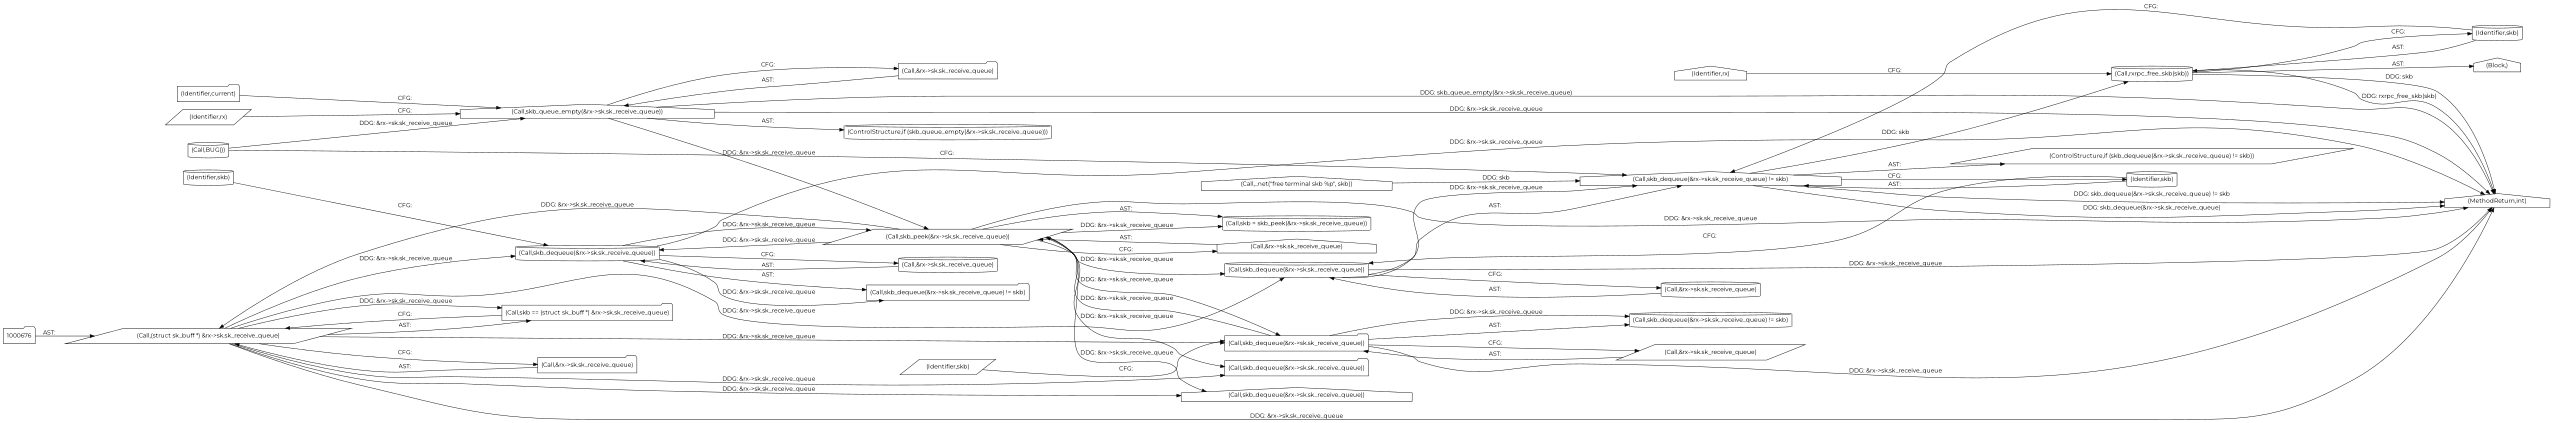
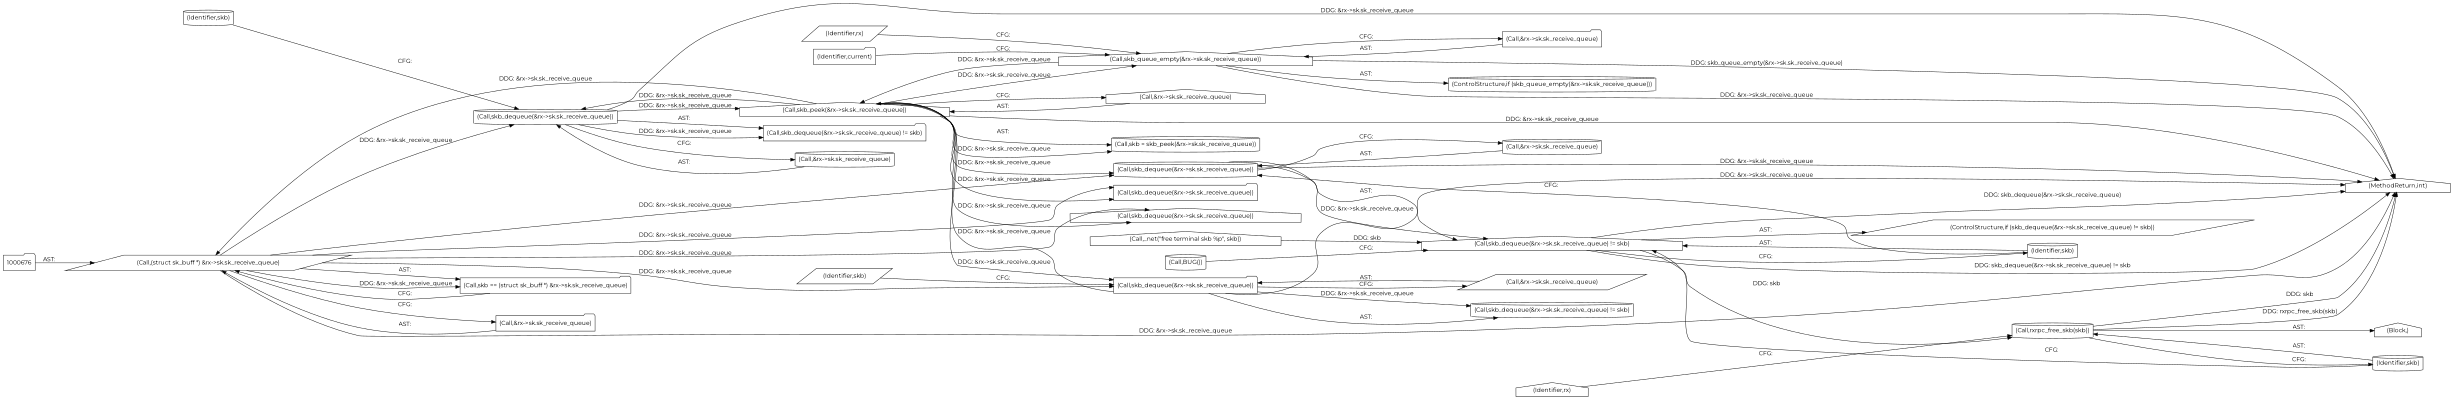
  digraph {
    fontname=Montserrat
    rankdir=LR
    node [fontname=Montserrat shape=cylinder]
    edge [fontname=Montserrat]
    n1 [label="(Call,skb_dequeue(&rx->sk.sk_receive_queue))"]
    n2 [label="(Call,skb_dequeue(&rx->sk.sk_receive_queue) != skb)" shape=house]
    n3 [label="(MethodReturn,int)" shape=house]
    n4 [label="(Call,&rx->sk.sk_receive_queue)"]
    n5 [label="(Call,rxrpc_free_skb(skb))"]
    n6 [label="(ControlStructure,if (skb_dequeue(&rx->sk.sk_receive_queue) != skb))" shape=parallelogram]
    n7 [label="(Identifier,skb)"]
    n8 [label="(Call,(struct sk_buff *) &rx->sk.sk_receive_queue)" shape=parallelogram]
    n9 [label="(Call,skb_dequeue(&rx->sk.sk_receive_queue))"]
    n10 [label="(Call,skb_dequeue(&rx->sk.sk_receive_queue))" shape=folder]
    n11 [label="(Call,skb_dequeue(&rx->sk.sk_receive_queue))" shape=folder]
    n12 [label="(Call,skb == (struct sk_buff *) &rx->sk.sk_receive_queue)" shape=folder]
    n13 [label="(Call,&rx->sk.sk_receive_queue)" shape=folder]
    n14 [label="(Call,skb_dequeue(&rx->sk.sk_receive_queue))" shape=house]
-   n15 [label="(Call,skb_peek(&rx->sk.sk_receive_queue))" shape=parallelogram]
+   n15 [label="(Call,skb_peek(&rx->sk.sk_receive_queue))" shape=house]
    n16 [label="(Call,skb_dequeue(&rx->sk.sk_receive_queue) != skb)" shape=folder]
    n17 [label="(Call,&rx->sk.sk_receive_queue)"]
    n18 [label="(Call,&rx->sk.sk_receive_queue)" shape=parallelogram]
    n19 [label="(Call,skb_dequeue(&rx->sk.sk_receive_queue) != skb)"]
    n20 [label="(Call,skb_queue_empty(&rx->sk.sk_receive_queue))" shape=house]
    n21 [label="(Call,&rx->sk.sk_receive_queue)" shape=house]
    n22 [label="(Call,skb = skb_peek(&rx->sk.sk_receive_queue))"]
    n23 [label="(ControlStructure,if (skb_queue_empty(&rx->sk.sk_receive_queue)))"]
    n24 [label="(Call,&rx->sk.sk_receive_queue)" shape=folder]
    n25 [label="(Block,)" shape=house]
    n26 [label="(Identifier,skb)"]
    n27 [label="(Identifier,rx)" shape=house]
    n28 [label="(Identifier,rx)" shape=parallelogram]
    n29 [label="(Call,BUG())"]
    n30 [label="(Identifier,skb)"]
    n31 [label="(Identifier,current)" shape=folder]
    n32 [label="(Identifier,skb)" shape=parallelogram]
    n33 [label="(Call,_net(\"free terminal skb %p\", skb))" shape=house]
    n34 [label=1000676 shape=folder]
    n1 -> n2 [label="AST: "]
    n1 -> n2 [label="DDG: &rx->sk.sk_receive_queue"]
    n1 -> n3 [label="DDG: &rx->sk.sk_receive_queue"]
    n1 -> n4 [label="CFG: "]
    n2 -> n3 [label="DDG: skb_dequeue(&rx->sk.sk_receive_queue) != skb"]
    n2 -> n3 [label="DDG: skb_dequeue(&rx->sk.sk_receive_queue)"]
    n2 -> n5 [label="DDG: skb"]
    n2 -> n6 [label="AST: "]
    n2 -> n7 [label="CFG: "]
    n4 -> n1 [label="AST: "]
    n5 -> n3 [label="DDG: skb"]
    n5 -> n3 [label="DDG: rxrpc_free_skb(skb)"]
    n5 -> n25 [label="AST: "]
    n5 -> n26 [label="CFG: "]
    n7 -> n1 [label="CFG: "]
    n7 -> n2 [label="AST: "]
    n8 -> n1 [label="DDG: &rx->sk.sk_receive_queue"]
    n8 -> n3 [label="DDG: &rx->sk.sk_receive_queue"]
    n8 -> n9 [label="DDG: &rx->sk.sk_receive_queue"]
    n8 -> n10 [label="DDG: &rx->sk.sk_receive_queue"]
    n8 -> n11 [label="DDG: &rx->sk.sk_receive_queue"]
    n8 -> n12 [label="AST: "]
    n8 -> n12 [label="DDG: &rx->sk.sk_receive_queue"]
    n8 -> n13 [label="CFG: "]
    n8 -> n14 [label="DDG: &rx->sk.sk_receive_queue"]
    n9 -> n3 [label="DDG: &rx->sk.sk_receive_queue"]
    n9 -> n15 [label="DDG: &rx->sk.sk_receive_queue"]
    n9 -> n16 [label="AST: "]
    n9 -> n16 [label="DDG: &rx->sk.sk_receive_queue"]
    n9 -> n17 [label="CFG: "]
    n10 -> n3 [label="DDG: &rx->sk.sk_receive_queue"]
    n10 -> n15 [label="DDG: &rx->sk.sk_receive_queue"]
    n10 -> n18 [label="CFG: "]
    n10 -> n19 [label="AST: "]
    n10 -> n19 [label="DDG: &rx->sk.sk_receive_queue"]
    n12 -> n8 [label="CFG: "]
    n13 -> n8 [label="AST: "]
    n15 -> n1 [label="DDG: &rx->sk.sk_receive_queue"]
    n15 -> n3 [label="DDG: &rx->sk.sk_receive_queue"]
    n15 -> n8 [label="DDG: &rx->sk.sk_receive_queue"]
    n15 -> n9 [label="DDG: &rx->sk.sk_receive_queue"]
    n15 -> n10 [label="DDG: &rx->sk.sk_receive_queue"]
    n15 -> n11 [label="DDG: &rx->sk.sk_receive_queue"]
    n15 -> n14 [label="DDG: &rx->sk.sk_receive_queue"]
-   n29 -> n20 [label="DDG: &rx->sk.sk_receive_queue"]
+   n15 -> n20 [label="DDG: &rx->sk.sk_receive_queue"]
    n15 -> n21 [label="CFG: "]
    n15 -> n22 [label="AST: "]
    n15 -> n22 [label="DDG: &rx->sk.sk_receive_queue"]
    n17 -> n9 [label="AST: "]
    n18 -> n10 [label="AST: "]
    n20 -> n3 [label="DDG: skb_queue_empty(&rx->sk.sk_receive_queue)"]
    n20 -> n3 [label="DDG: &rx->sk.sk_receive_queue"]
    n20 -> n15 [label="DDG: &rx->sk.sk_receive_queue"]
    n20 -> n23 [label="AST: "]
    n20 -> n24 [label="CFG: "]
    n21 -> n15 [label="AST: "]
    n24 -> n20 [label="AST: "]
    n26 -> n2 [label="CFG: "]
    n26 -> n5 [label="AST: "]
    n27 -> n5 [label="CFG: "]
    n28 -> n20 [label="CFG: "]
    n29 -> n2 [label="CFG: "]
    n30 -> n9 [label="CFG: "]
    n31 -> n20 [label="CFG: "]
    n32 -> n10 [label="CFG: "]
    n33 -> n2 [label="DDG: skb"]
    n34 -> n8 [label="AST: "]
  }
